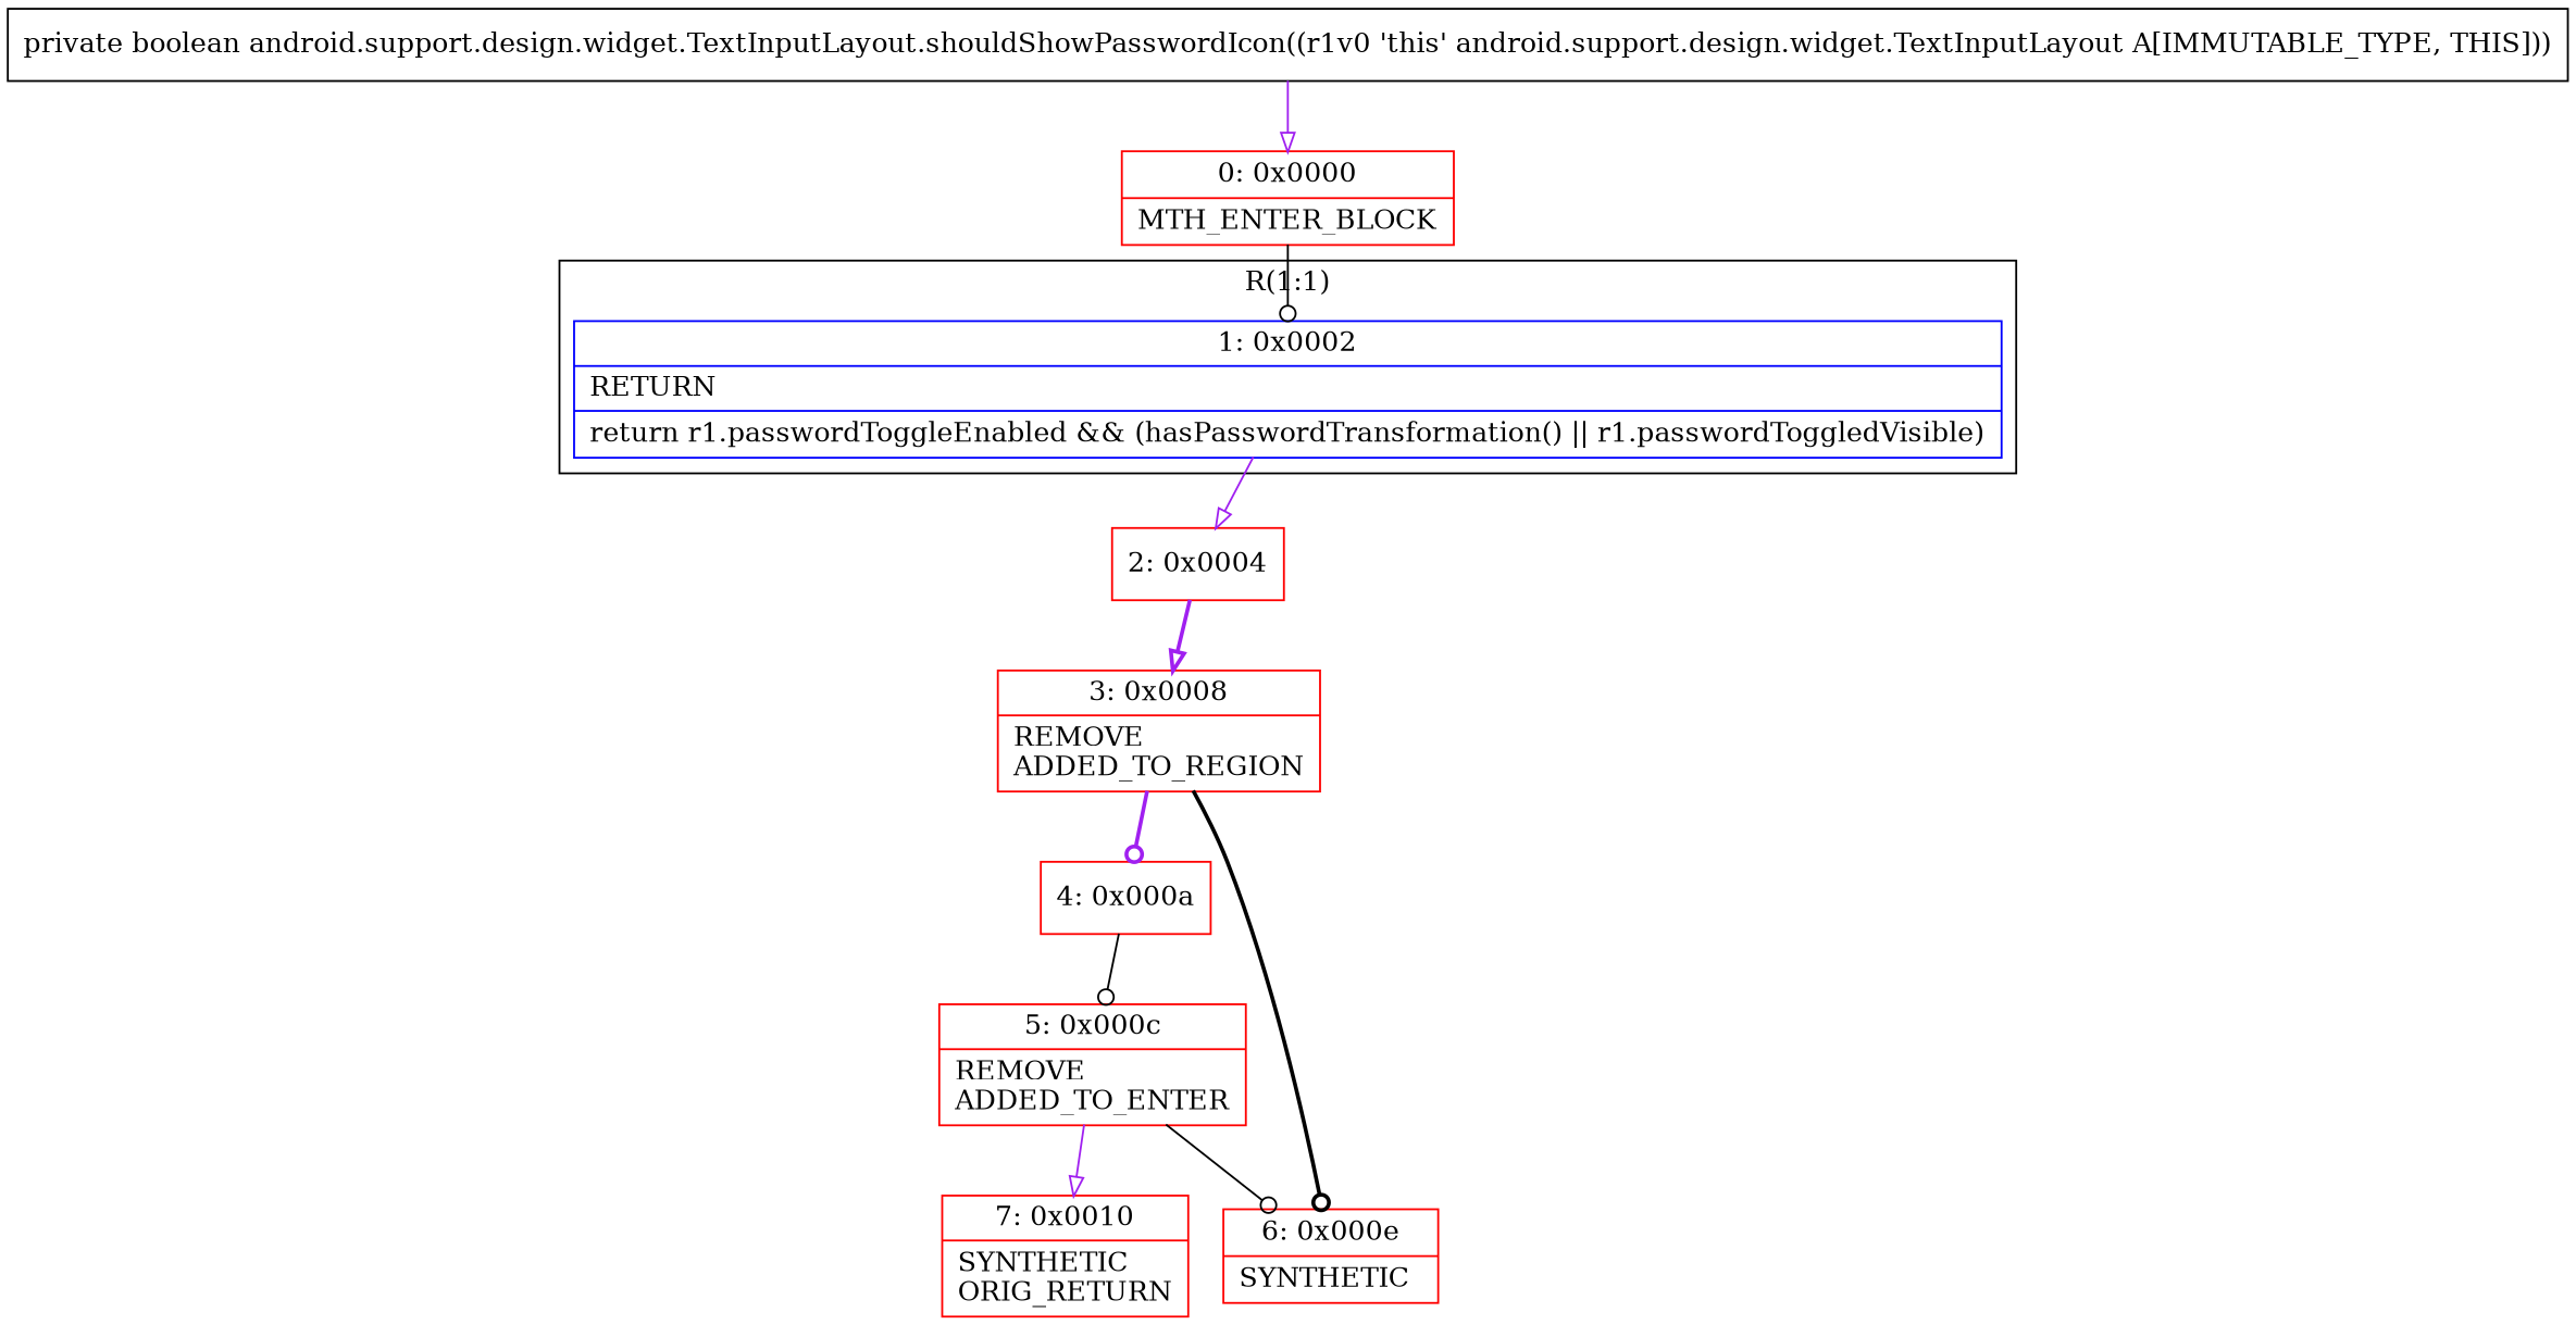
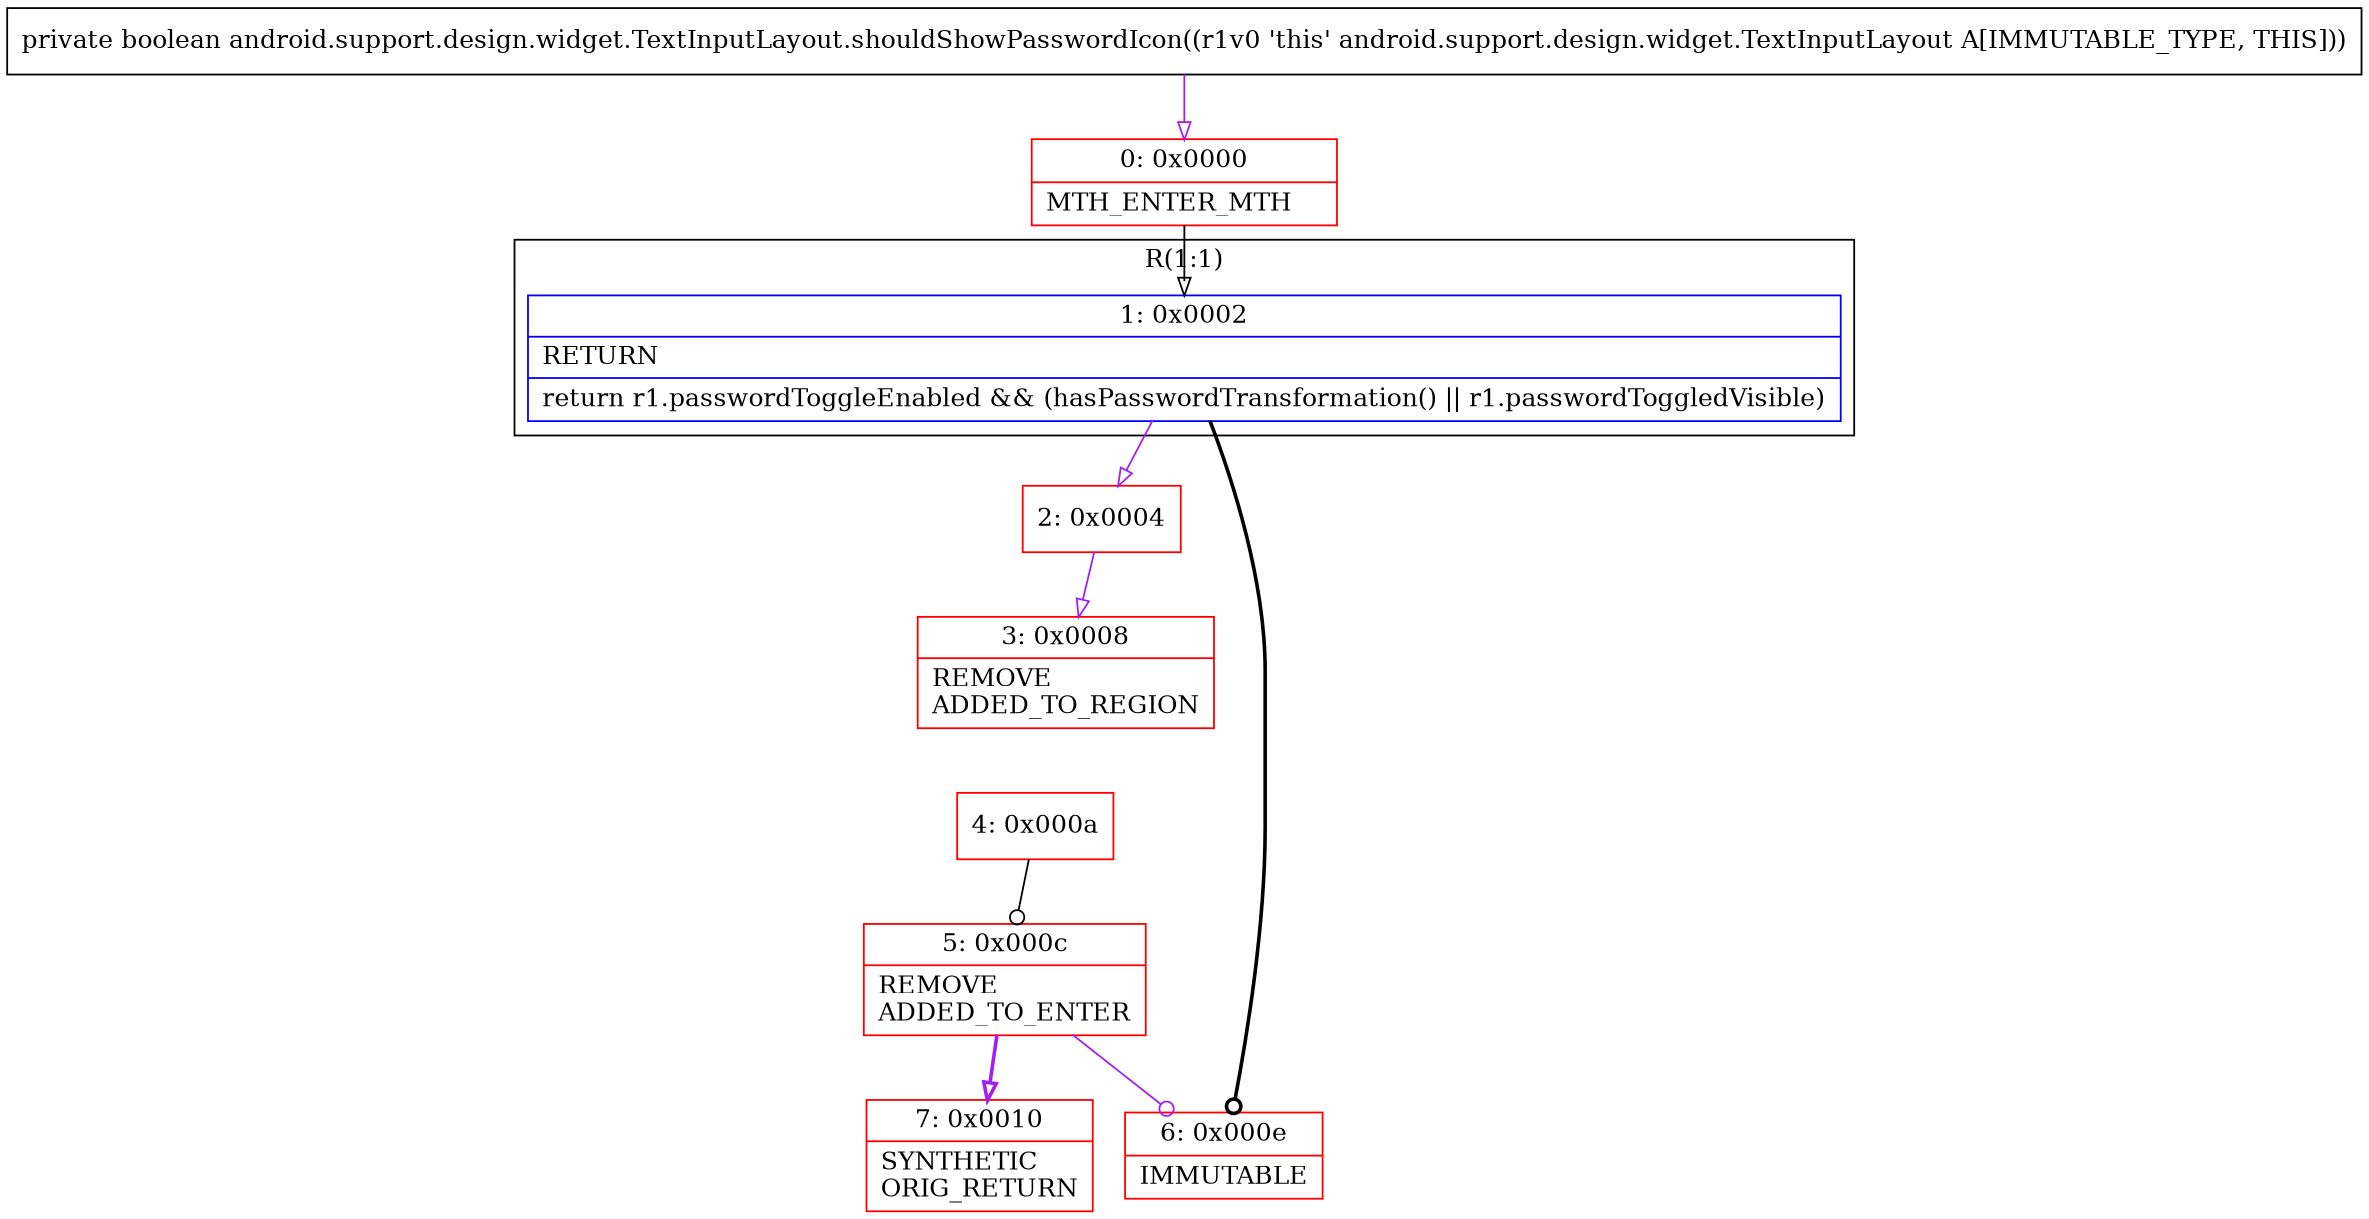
  digraph {
    node [color=red shape=record]
    edge [arrowhead=odot color=purple style=solid]
    n1 [color=blue label="{1\:\ 0x0002|RETURN\l|return r1.passwordToggleEnabled && (hasPasswordTransformation() \|\| r1.passwordToggledVisible)\l}"]
    n2 [label="{2\:\ 0x0004}"]
    n3 [label="{3\:\ 0x0008|REMOVE\lADDED_TO_REGION\l}"]
    n4 [label="{7\:\ 0x0010|SYNTHETIC\lORIG_RETURN\l}"]
-   n5 [label="{0\:\ 0x0000|MTH_ENTER_BLOCK\l}"]
+   n5 [label="{0\:\ 0x0000|MTH_ENTER_MTH\l}"]
    n6 [label="{4\:\ 0x000a}"]
-   n7 [label="{6\:\ 0x000e|SYNTHETIC\l}"]
+   n7 [label="{6\:\ 0x000e|IMMUTABLE\l}"]
    n8 [label="{5\:\ 0x000c|REMOVE\lADDED_TO_ENTER\l}"]
    n9 [label="{private boolean android.support.design.widget.TextInputLayout.shouldShowPasswordIcon((r1v0 'this' android.support.design.widget.TextInputLayout A[IMMUTABLE_TYPE, THIS])) }" color=""]
    subgraph cluster_1 {
      label="R(1:1)"
      n1
    }
    n1 -> n2 [arrowhead=onormal]
-   n2 -> n3 [arrowhead=onormal style=bold]
-   n3 -> n6 [style=bold]
-   n3 -> n7 [color=black style=bold]
-   n5 -> n1 [color=black]
+   n2 -> n3 [arrowhead=onormal]
+   n1 -> n7 [color=black style=bold]
+   n5 -> n1 [arrowhead=onormal color=black]
    n6 -> n8 [color=black]
-   n8 -> n4 [arrowhead=onormal]
-   n8 -> n7 [color=black]
+   n8 -> n4 [arrowhead=onormal style=bold]
+   n8 -> n7
    n9 -> n5 [arrowhead=onormal]
  }
